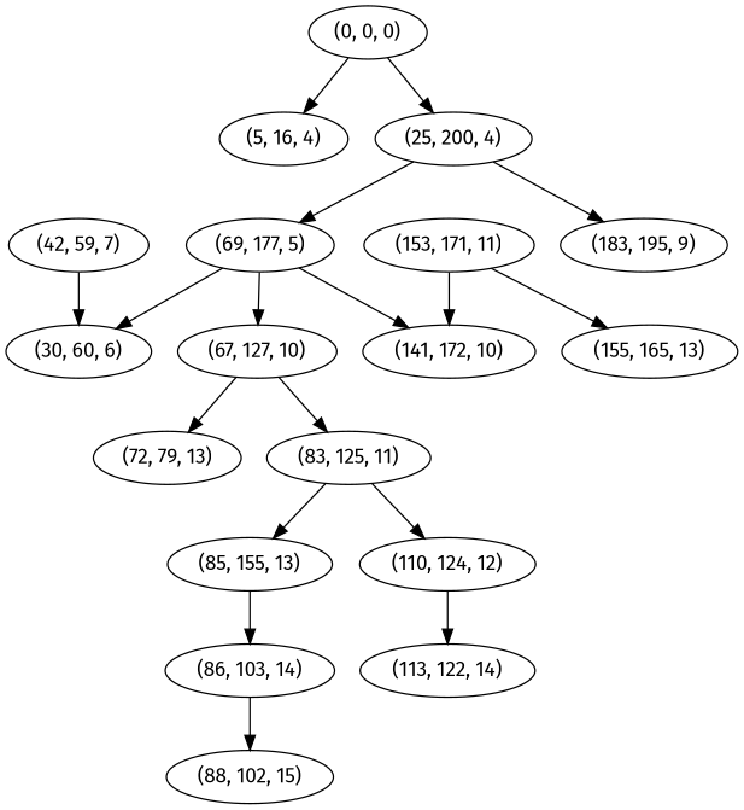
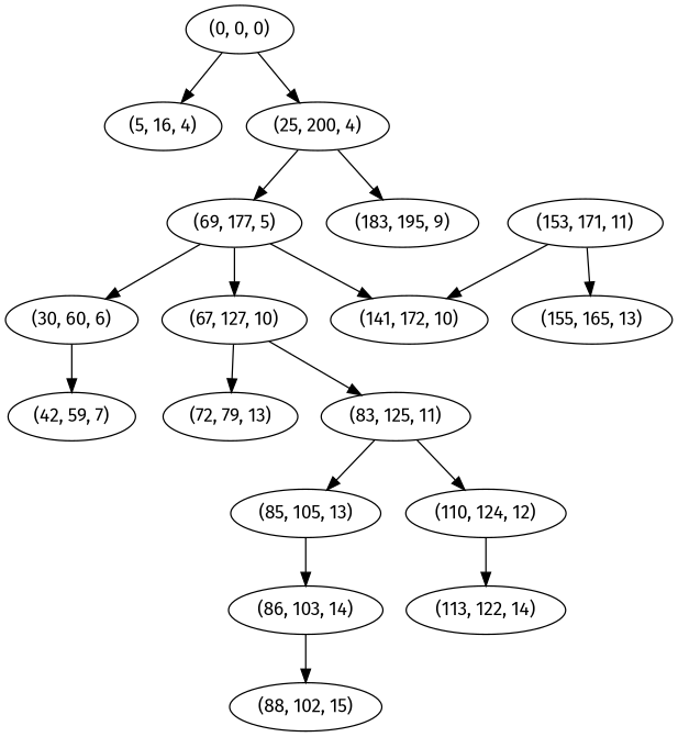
  digraph {
    fontname="Fira Sans"
    node [fontname="Fira Sans"]
    edge [fontname="Fira Sans"]
    "(0, 0, 0)"
    "(5, 16, 4)"
    "(25, 200, 4)"
    n4 [label="(69, 177, 5)"]
    "(183, 195, 9)"
    "(30, 60, 6)"
    "(67, 127, 10)"
    "(141, 172, 10)"
    "(42, 59, 7)"
    "(72, 79, 13)"
    "(83, 125, 11)"
-   "(85, 105, 13)" [label="(85, 155, 13)"]
+   "(85, 105, 13)"
    "(110, 124, 12)"
    "(86, 103, 14)"
    "(113, 122, 14)"
    "(88, 102, 15)"
    "(153, 171, 11)"
    "(155, 165, 13)"
    "(0, 0, 0)" -> "(5, 16, 4)"
    "(0, 0, 0)" -> "(25, 200, 4)"
    "(25, 200, 4)" -> n4
    "(25, 200, 4)" -> "(183, 195, 9)"
    n4 -> "(30, 60, 6)"
    n4 -> "(67, 127, 10)"
    n4 -> "(141, 172, 10)"
-   "(42, 59, 7)" -> "(30, 60, 6)"
+   "(30, 60, 6)" -> "(42, 59, 7)"
    "(67, 127, 10)" -> "(72, 79, 13)"
    "(67, 127, 10)" -> "(83, 125, 11)"
    "(83, 125, 11)" -> "(85, 105, 13)"
    "(83, 125, 11)" -> "(110, 124, 12)"
    "(85, 105, 13)" -> "(86, 103, 14)"
    "(110, 124, 12)" -> "(113, 122, 14)"
    "(86, 103, 14)" -> "(88, 102, 15)"
    "(153, 171, 11)" -> "(141, 172, 10)"
    "(153, 171, 11)" -> "(155, 165, 13)"
  }
